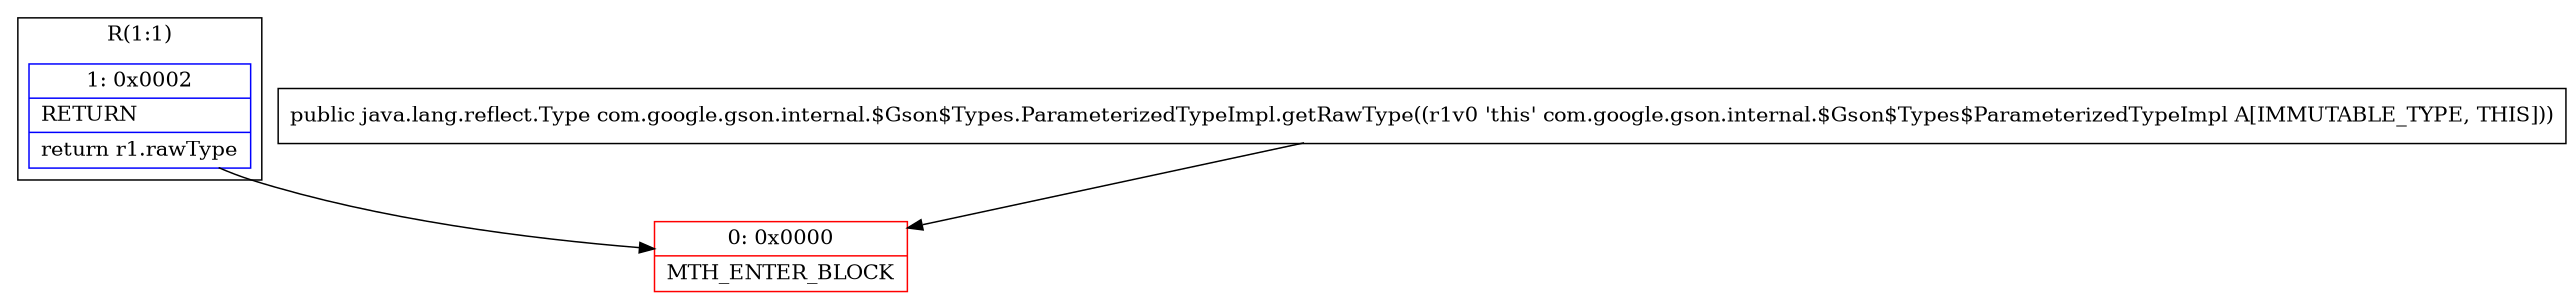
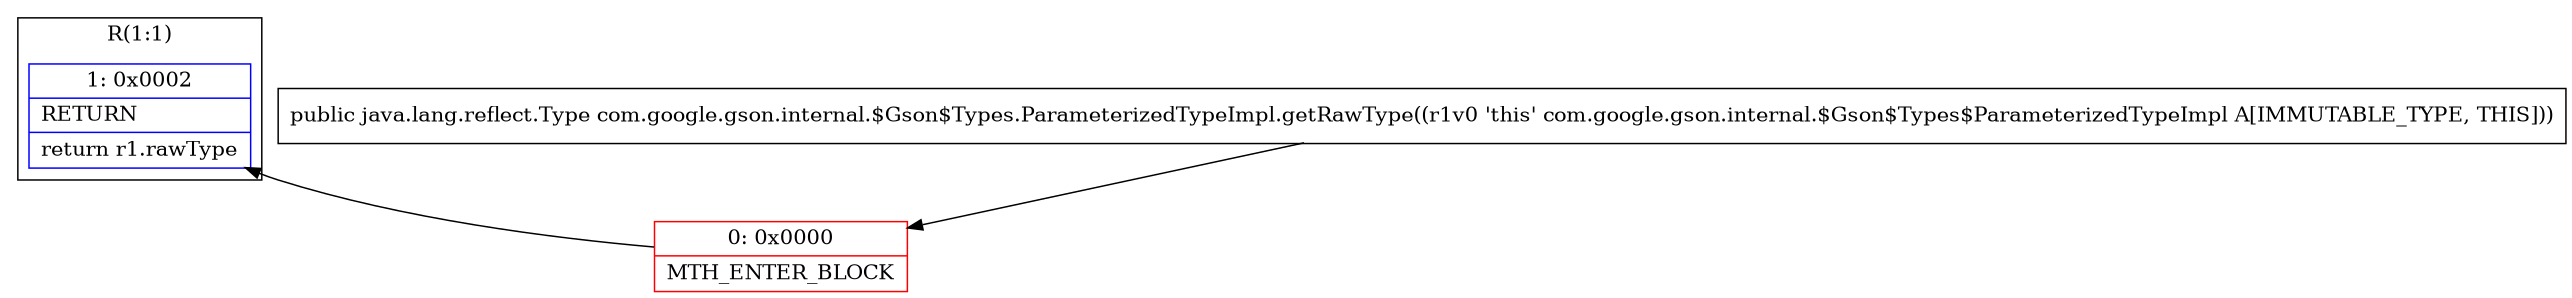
  digraph {
    node [shape=record]
    n1 [color=blue label="{1\:\ 0x0002|RETURN\l|return r1.rawType\l}"]
    n2 [color=red label="{0\:\ 0x0000|MTH_ENTER_BLOCK\l}"]
    n3 [label="{public java.lang.reflect.Type com.google.gson.internal.$Gson$Types.ParameterizedTypeImpl.getRawType((r1v0 'this' com.google.gson.internal.$Gson$Types$ParameterizedTypeImpl A[IMMUTABLE_TYPE, THIS])) }"]
    subgraph cluster_1 {
      label="R(1:1)"
      n1
    }
-   n1 -> n2
+   n2 -> n1
    n3 -> n2
  }
